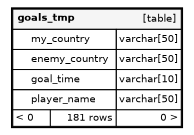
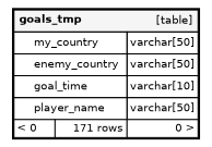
  digraph {
    bgcolor="#ffffff"
    fontname=Helvetica
    fontsize=11
    nodesep=0.18
    rankdir=TB
    ranksep=0.46
    ration=compress
-   n1 [fontname=Helvetica fontsize=11 label=<     <TABLE BORDER="2" CELLBORDER="1" CELLSPACING="0" BGCOLOR="#ffffff">       <TR><TD COLSPAN="4"  BGCOLOR="#f5f5f5"><TABLE BORDER="0" CELLSPACING="0"><TR><TD ALIGN="LEFT"><B>goals_tmp</B></TD><TD ALIGN="RIGHT">[table]</TD></TR></TABLE></TD></TR>       <TR><TD PORT="my_country" COLSPAN="2" ALIGN="LEFT"><TABLE BORDER="0" CELLSPACING="0" ALIGN="LEFT"><TR ALIGN="LEFT"><TD ALIGN="LEFT" FIXEDSIZE="TRUE" WIDTH="15" HEIGHT="16"></TD><TD ALIGN="LEFT" FIXEDSIZE="TRUE" WIDTH="92" HEIGHT="16">my_country</TD></TR></TABLE></TD><TD PORT="my_country.type" ALIGN="LEFT">varchar[50]</TD></TR>       <TR><TD PORT="enemy_country" COLSPAN="2" ALIGN="LEFT"><TABLE BORDER="0" CELLSPACING="0" ALIGN="LEFT"><TR ALIGN="LEFT"><TD ALIGN="LEFT" FIXEDSIZE="TRUE" WIDTH="15" HEIGHT="16"></TD><TD ALIGN="LEFT" FIXEDSIZE="TRUE" WIDTH="92" HEIGHT="16">enemy_country</TD></TR></TABLE></TD><TD PORT="enemy_country.type" ALIGN="LEFT">varchar[50]</TD></TR>       <TR><TD PORT="goal_time" COLSPAN="2" ALIGN="LEFT"><TABLE BORDER="0" CELLSPACING="0" ALIGN="LEFT"><TR ALIGN="LEFT"><TD ALIGN="LEFT" FIXEDSIZE="TRUE" WIDTH="15" HEIGHT="16"></TD><TD ALIGN="LEFT" FIXEDSIZE="TRUE" WIDTH="92" HEIGHT="16">goal_time</TD></TR></TABLE></TD><TD PORT="goal_time.type" ALIGN="LEFT">varchar[10]</TD></TR>       <TR><TD PORT="player_name" COLSPAN="2" ALIGN="LEFT"><TABLE BORDER="0" CELLSPACING="0" ALIGN="LEFT"><TR ALIGN="LEFT"><TD ALIGN="LEFT" FIXEDSIZE="TRUE" WIDTH="15" HEIGHT="16"></TD><TD ALIGN="LEFT" FIXEDSIZE="TRUE" WIDTH="92" HEIGHT="16">player_name</TD></TR></TABLE></TD><TD PORT="player_name.type" ALIGN="LEFT">varchar[50]</TD></TR>       <TR><TD ALIGN="LEFT" BGCOLOR="#ffffff">&lt; 0</TD><TD ALIGN="RIGHT" BGCOLOR="#ffffff">181 rows</TD><TD ALIGN="RIGHT" BGCOLOR="#ffffff">0 &gt;</TD></TR>     </TABLE>> shape=plaintext]
+   n1 [fontname=Helvetica fontsize=11 label=<     <TABLE BORDER="2" CELLBORDER="1" CELLSPACING="0" BGCOLOR="#ffffff">       <TR><TD COLSPAN="4"  BGCOLOR="#f5f5f5"><TABLE BORDER="0" CELLSPACING="0"><TR><TD ALIGN="LEFT"><B>goals_tmp</B></TD><TD ALIGN="RIGHT">[table]</TD></TR></TABLE></TD></TR>       <TR><TD PORT="my_country" COLSPAN="2" ALIGN="LEFT"><TABLE BORDER="0" CELLSPACING="0" ALIGN="LEFT"><TR ALIGN="LEFT"><TD ALIGN="LEFT" FIXEDSIZE="TRUE" WIDTH="15" HEIGHT="16"></TD><TD ALIGN="LEFT" FIXEDSIZE="TRUE" WIDTH="92" HEIGHT="16">my_country</TD></TR></TABLE></TD><TD PORT="my_country.type" ALIGN="LEFT">varchar[50]</TD></TR>       <TR><TD PORT="enemy_country" COLSPAN="2" ALIGN="LEFT"><TABLE BORDER="0" CELLSPACING="0" ALIGN="LEFT"><TR ALIGN="LEFT"><TD ALIGN="LEFT" FIXEDSIZE="TRUE" WIDTH="15" HEIGHT="16"></TD><TD ALIGN="LEFT" FIXEDSIZE="TRUE" WIDTH="92" HEIGHT="16">enemy_country</TD></TR></TABLE></TD><TD PORT="enemy_country.type" ALIGN="LEFT">varchar[50]</TD></TR>       <TR><TD PORT="goal_time" COLSPAN="2" ALIGN="LEFT"><TABLE BORDER="0" CELLSPACING="0" ALIGN="LEFT"><TR ALIGN="LEFT"><TD ALIGN="LEFT" FIXEDSIZE="TRUE" WIDTH="15" HEIGHT="16"></TD><TD ALIGN="LEFT" FIXEDSIZE="TRUE" WIDTH="92" HEIGHT="16">goal_time</TD></TR></TABLE></TD><TD PORT="goal_time.type" ALIGN="LEFT">varchar[10]</TD></TR>       <TR><TD PORT="player_name" COLSPAN="2" ALIGN="LEFT"><TABLE BORDER="0" CELLSPACING="0" ALIGN="LEFT"><TR ALIGN="LEFT"><TD ALIGN="LEFT" FIXEDSIZE="TRUE" WIDTH="15" HEIGHT="16"></TD><TD ALIGN="LEFT" FIXEDSIZE="TRUE" WIDTH="92" HEIGHT="16">player_name</TD></TR></TABLE></TD><TD PORT="player_name.type" ALIGN="LEFT">varchar[50]</TD></TR>       <TR><TD ALIGN="LEFT" BGCOLOR="#ffffff">&lt; 0</TD><TD ALIGN="RIGHT" BGCOLOR="#ffffff">171 rows</TD><TD ALIGN="RIGHT" BGCOLOR="#ffffff">0 &gt;</TD></TR>     </TABLE>> shape=plaintext]
  }
